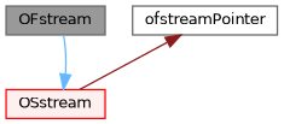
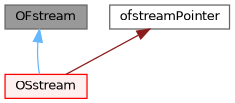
  digraph {
    node [color=gray40 fontname=Helvetica fontsize=10 shape=box style=filled]
    edge [dir=back fontname=Helvetica fontsize=10 labelfontname=Helvetica labelfontsize=10 style=solid]
    n1 [fillcolor=grey60 fontcolor=black height=0.2 label=OFstream width=0.4]
    n2 [fillcolor=white height=0.2 label=ofstreamPointer width=0.4]
    n3 [color=red fillcolor="#FFF0F0" height=0.2 label=OSstream width=0.4]
    n2 -> n3 [color=firebrick4]
-   n3 -> n1 [color=steelblue1]
+   n1 -> n3 [color=steelblue1]
  }
